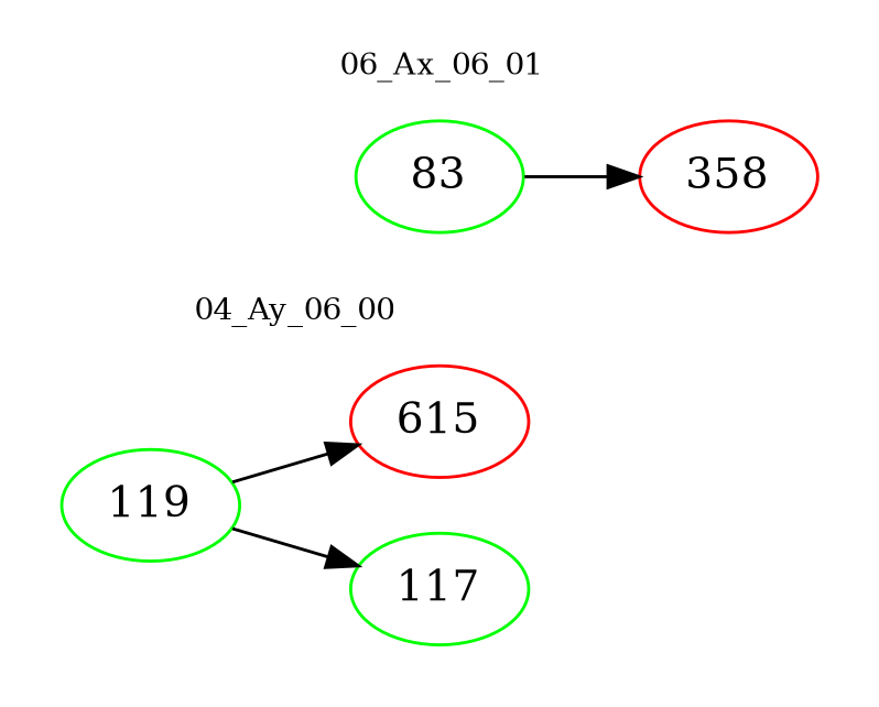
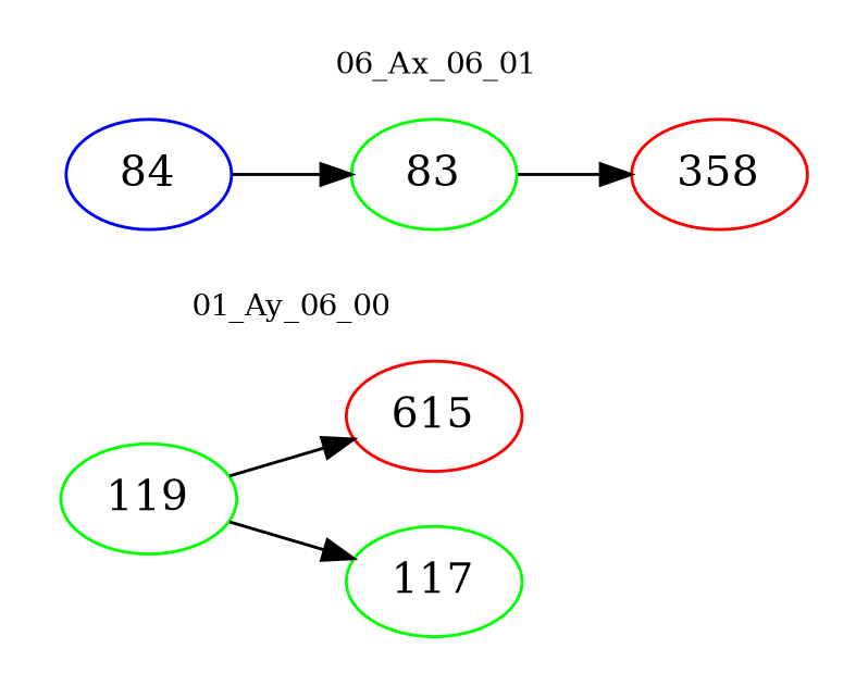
  digraph {
    fontname="DejaVu Serif"
    rankdir=LR
    node [color=green fontname="DejaVu Serif"]
    edge [color=black fontname="DejaVu Serif"]
    n1 [label=119]
    n2 [label=117]
    n3 [color=red label=615]
+   n4 [color=blue label=84]
    n5 [label=83]
    n6 [color=red label=358]
    subgraph cluster_1 {
      color=white
      fontsize=10
-     label="04_Ay_06_00"
+     label="01_Ay_06_00"
      n1
      n2
      n3
    }
    subgraph cluster_2 {
      color=white
      fontsize=10
      label="06_Ax_06_01"
+     n4
      n5
      n6
    }
    n1 -> n2
    n1 -> n3
+   n4 -> n5
    n5 -> n6
  }
